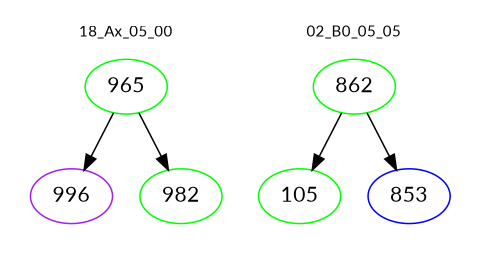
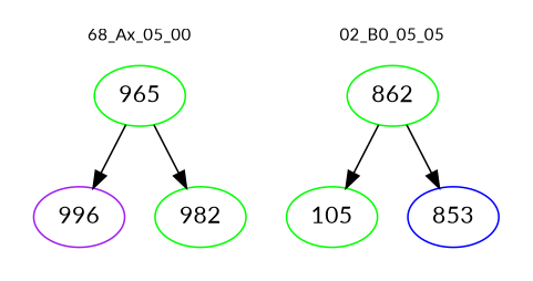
  digraph {
    fontname=Lato
    node [color=green fontname=Lato]
    edge [color=black fontname=Lato]
    n1 [label=965]
    n2 [color=purple label=996]
    n3 [label=982]
    n4 [label=862]
    n5 [label=105]
    n6 [color=blue label=853]
    subgraph cluster_1 {
      color=white
      fontsize=10
-     label="18_Ax_05_00"
+     label="68_Ax_05_00"
      n1
      n2
      n3
    }
    subgraph cluster_2 {
      color=white
      fontsize=10
      label="02_B0_05_05"
      n4
      n5
      n6
    }
    n1 -> n2
    n1 -> n3
    n4 -> n5
    n4 -> n6
  }
